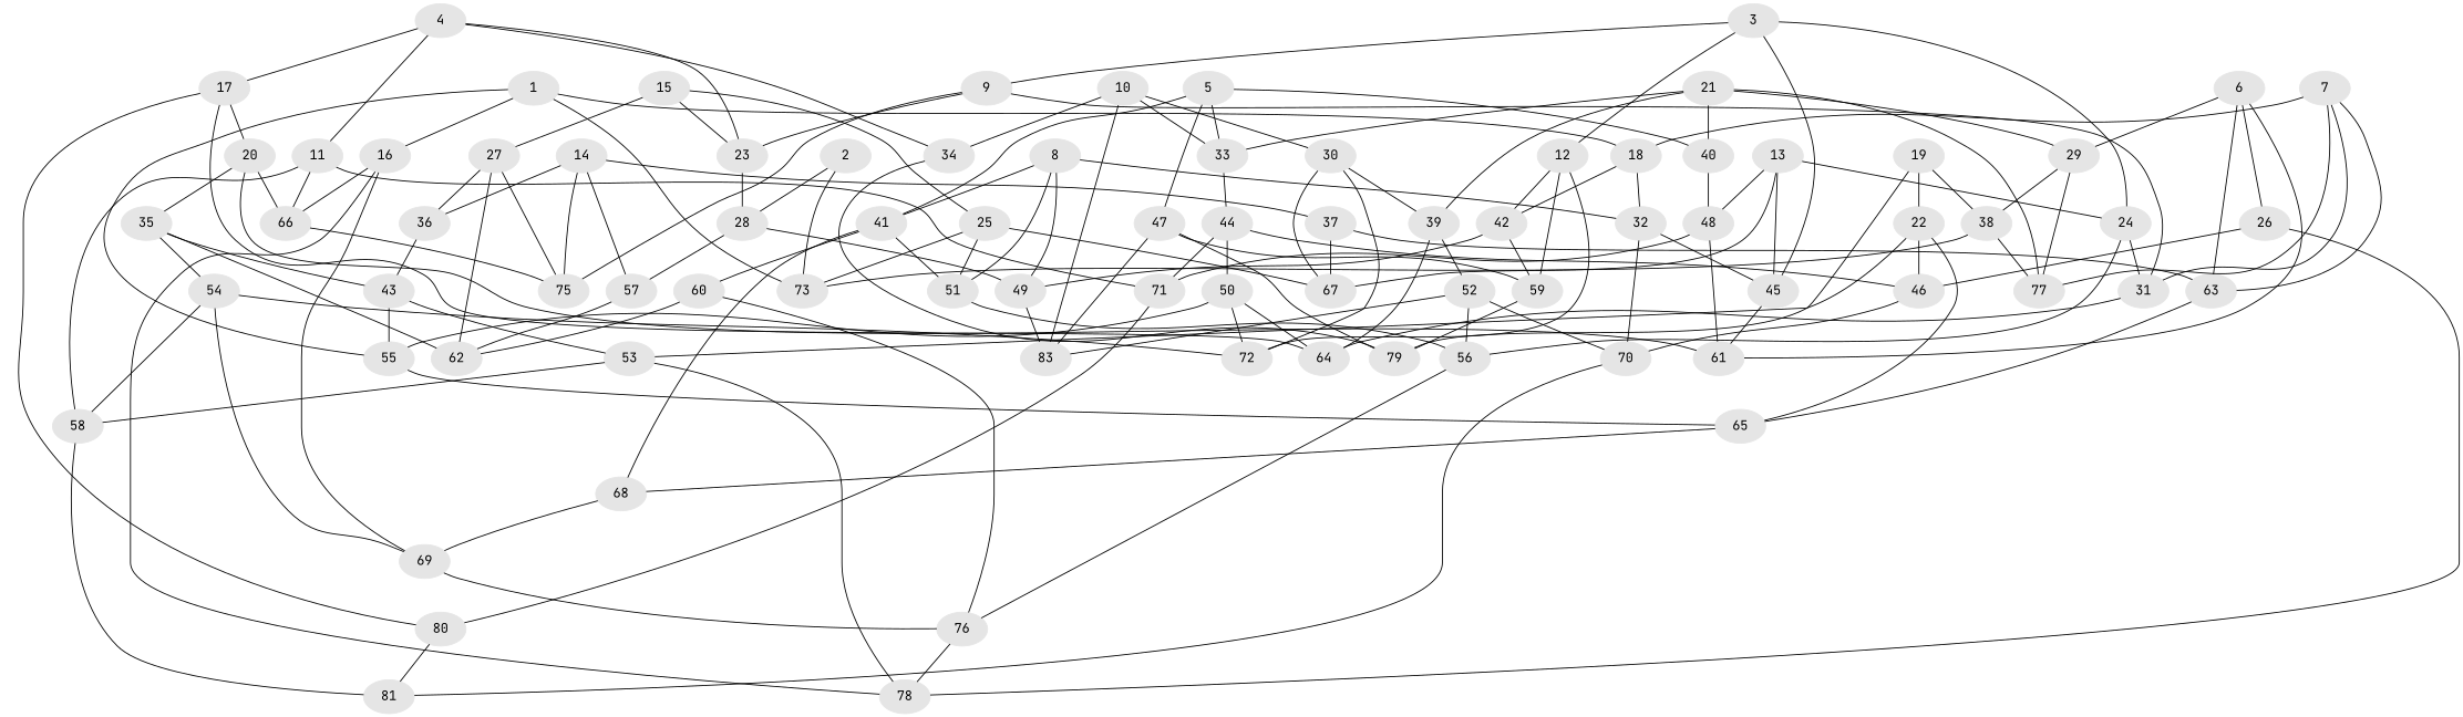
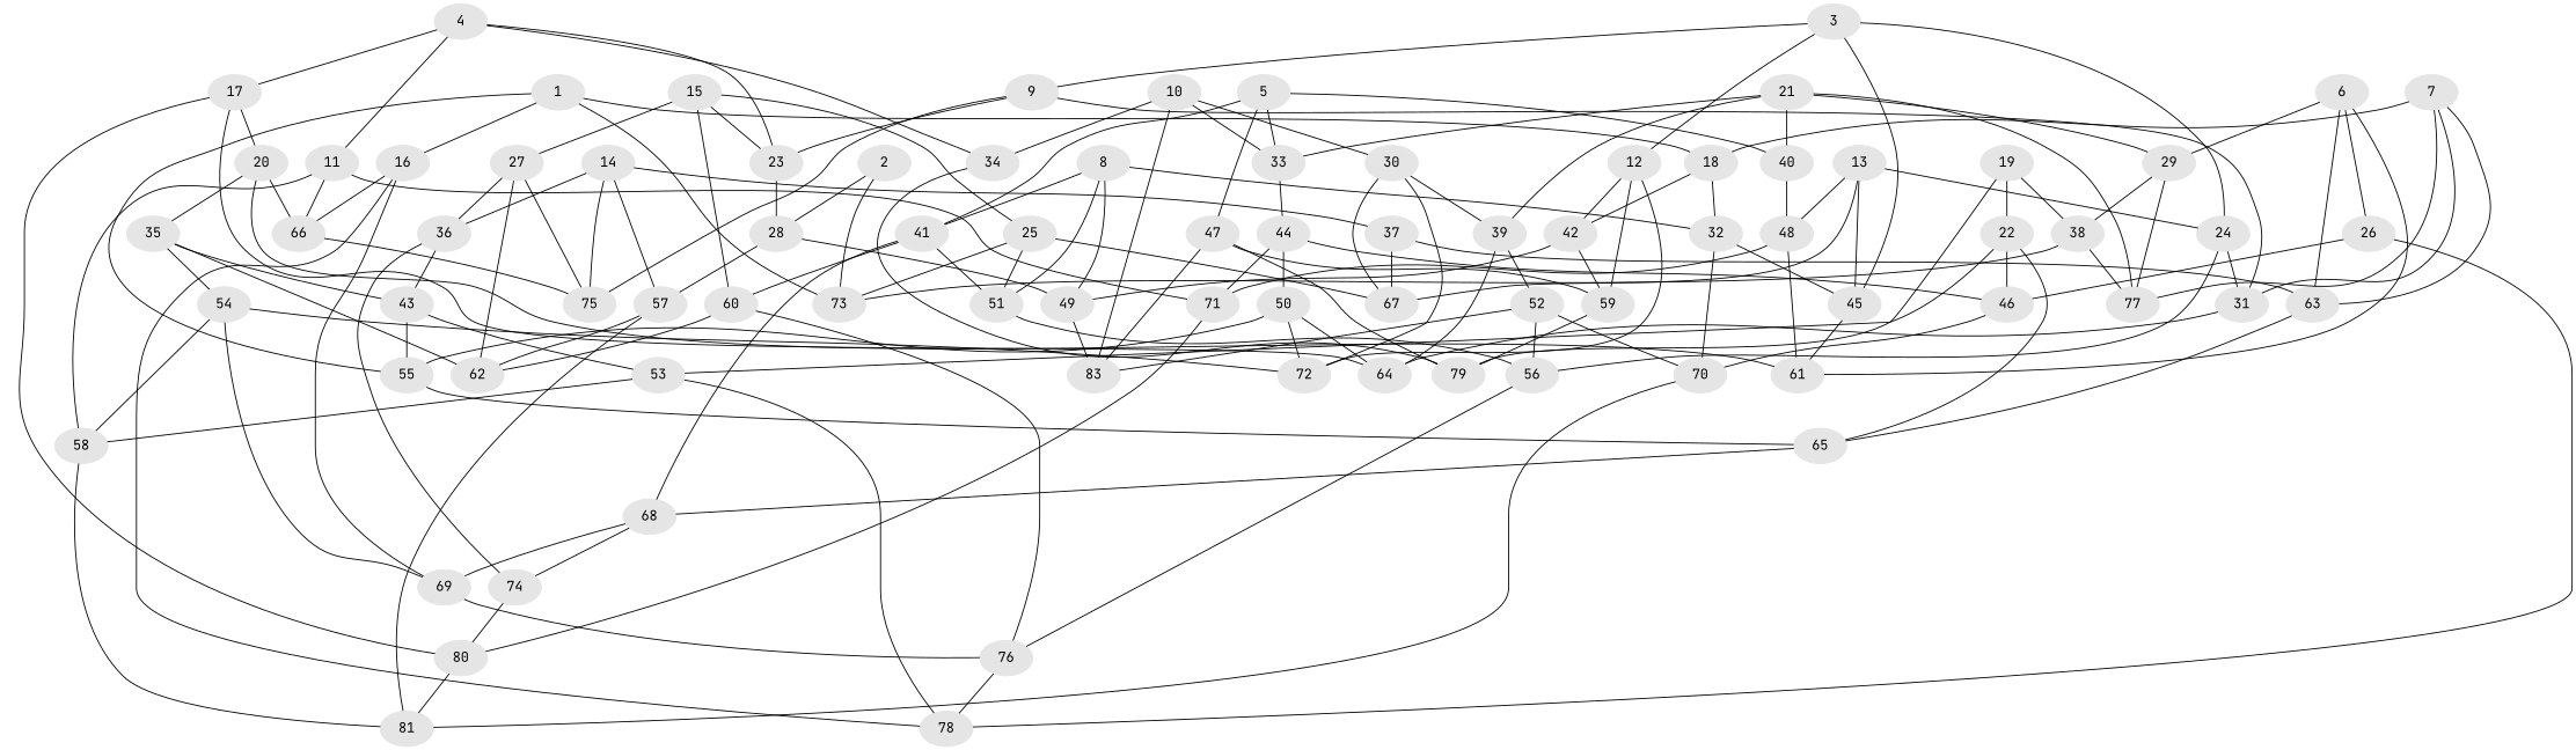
  graph {
    fontname="JetBrains Mono"
    node [color=gray90 fontname="JetBrains Mono" style=filled]
    edge [fontname="JetBrains Mono"]
    1
    16
    18
    55
    73
    66
    69
    78
    32
    42
    65
    2
    28
    19
    22
    38
    79
    49
    57
    37
    63
    67
    3
    9
    12
    24
    45
    23
    31
    75
    59
    72
    56
    61
    4
    11
    17
    34
    58
    71
    20
    64
    80
    5
    33
    40
    41
    47
    44
    48
    51
    60
    68
    n54 [label=83]
    6
    26
    29
    46
    77
    7
    8
    70
    10
    30
    39
    81
    13
    14
    36
    43
+   74
    62
    15
    25
    27
    76
    35
    53
    54
    21
    52
    50
    1 -- 16
    1 -- 18
    1 -- 55
    1 -- 73
    16 -- 66
    16 -- 69
    16 -- 78
    18 -- 32
    18 -- 42
    55 -- 65
    66 -- 75
    69 -- 76
    32 -- 45
    32 -- 70
    42 -- 49
    42 -- 59
    65 -- 68
    2 -- 73
    2 -- 28
    28 -- 49
    28 -- 57
    19 -- 22
    19 -- 38
    19 -- 79
    22 -- 65
    22 -- 46
    22 -- 53
    38 -- 73
    38 -- 77
    49 -- n54
+   57 -- 81
    57 -- 62
    37 -- 63
    37 -- 67
    63 -- 65
    3 -- 9
    3 -- 12
    3 -- 24
    3 -- 45
    9 -- 23
    9 -- 31
    9 -- 75
    12 -- 42
    12 -- 59
    12 -- 72
    24 -- 31
    24 -- 56
    45 -- 61
    23 -- 28
    31 -- 64
    59 -- 79
    56 -- 76
    4 -- 23
    4 -- 11
    4 -- 17
    4 -- 34
    11 -- 66
    11 -- 58
    11 -- 71
    17 -- 20
    17 -- 64
    17 -- 80
    34 -- 79
    58 -- 81
    71 -- 80
    20 -- 66
    20 -- 61
    20 -- 35
    80 -- 81
    5 -- 33
    5 -- 40
    5 -- 41
    5 -- 47
    33 -- 44
    40 -- 48
    41 -- 51
    41 -- 60
    41 -- 68
    47 -- 79
    47 -- 59
    47 -- n54
    44 -- 71
    44 -- 46
    44 -- 50
    48 -- 61
    48 -- 71
    51 -- 56
    60 -- 62
    60 -- 76
    68 -- 69
+   68 -- 74
    6 -- 63
    6 -- 61
    6 -- 26
    6 -- 29
    26 -- 78
    26 -- 46
    29 -- 38
    29 -- 77
    46 -- 70
    7 -- 18
    7 -- 63
    7 -- 31
    7 -- 77
    8 -- 32
    8 -- 49
    8 -- 41
    8 -- 51
    70 -- 81
    10 -- 34
    10 -- 33
    10 -- n54
    10 -- 30
    30 -- 67
    30 -- 72
    30 -- 39
    39 -- 64
    39 -- 52
    13 -- 67
    13 -- 24
    13 -- 45
    13 -- 48
    14 -- 57
    14 -- 37
    14 -- 75
    14 -- 36
    36 -- 43
+   36 -- 74
    43 -- 55
    43 -- 53
+   74 -- 80
    15 -- 23
+   15 -- 60
    15 -- 25
    15 -- 27
    25 -- 73
    25 -- 67
    25 -- 51
    27 -- 75
    27 -- 36
    27 -- 62
    76 -- 78
    35 -- 43
    35 -- 62
    35 -- 54
    53 -- 78
    53 -- 58
    54 -- 69
    54 -- 72
    54 -- 58
    21 -- 33
    21 -- 40
    21 -- 29
    21 -- 77
    21 -- 39
    52 -- 56
    52 -- n54
    52 -- 70
    50 -- 55
    50 -- 72
    50 -- 64
  }
